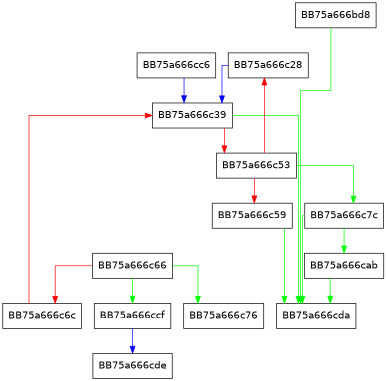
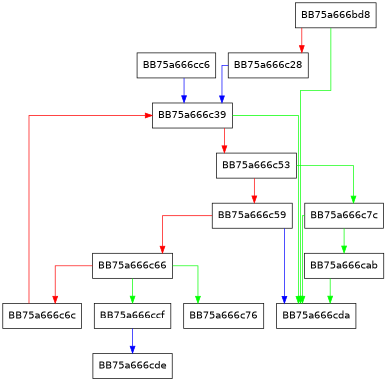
  digraph {
    fontname="DejaVu Sans"
    splines=ortho
    node [fontname="DejaVu Sans" shape=box]
    edge [color=green fontname="DejaVu Sans"]
    BB75a666bd8
    BB75a666cda
    BB75a666c28
    BB75a666c39
    BB75a666c53
    BB75a666c7c
    BB75a666c59
    BB75a666cab
    BB75a666c66
    BB75a666c76
    BB75a666c6c
    BB75a666ccf
    BB75a666cde
    BB75a666cc6
    BB75a666bd8 -> BB75a666cda
-   BB75a666c53 -> BB75a666c28 [color=red]
+   BB75a666bd8 -> BB75a666c28 [color=red]
    BB75a666c28 -> BB75a666c39 [color=blue]
    BB75a666c39 -> BB75a666cda
    BB75a666c39 -> BB75a666c53 [color=red]
    BB75a666c53 -> BB75a666c7c
    BB75a666c53 -> BB75a666c59 [color=red]
    BB75a666c7c -> BB75a666cda
    BB75a666c7c -> BB75a666cab
-   BB75a666c59 -> BB75a666cda
+   BB75a666c59 -> BB75a666cda [color=blue]
+   BB75a666c59 -> BB75a666c66 [color=red]
    BB75a666cab -> BB75a666cda
    BB75a666c66 -> BB75a666c76
    BB75a666c66 -> BB75a666c6c [color=red]
    BB75a666c66 -> BB75a666ccf
    BB75a666c6c -> BB75a666c39 [color=red]
    BB75a666ccf -> BB75a666cde [color=blue]
    BB75a666cc6 -> BB75a666c39 [color=blue]
  }
